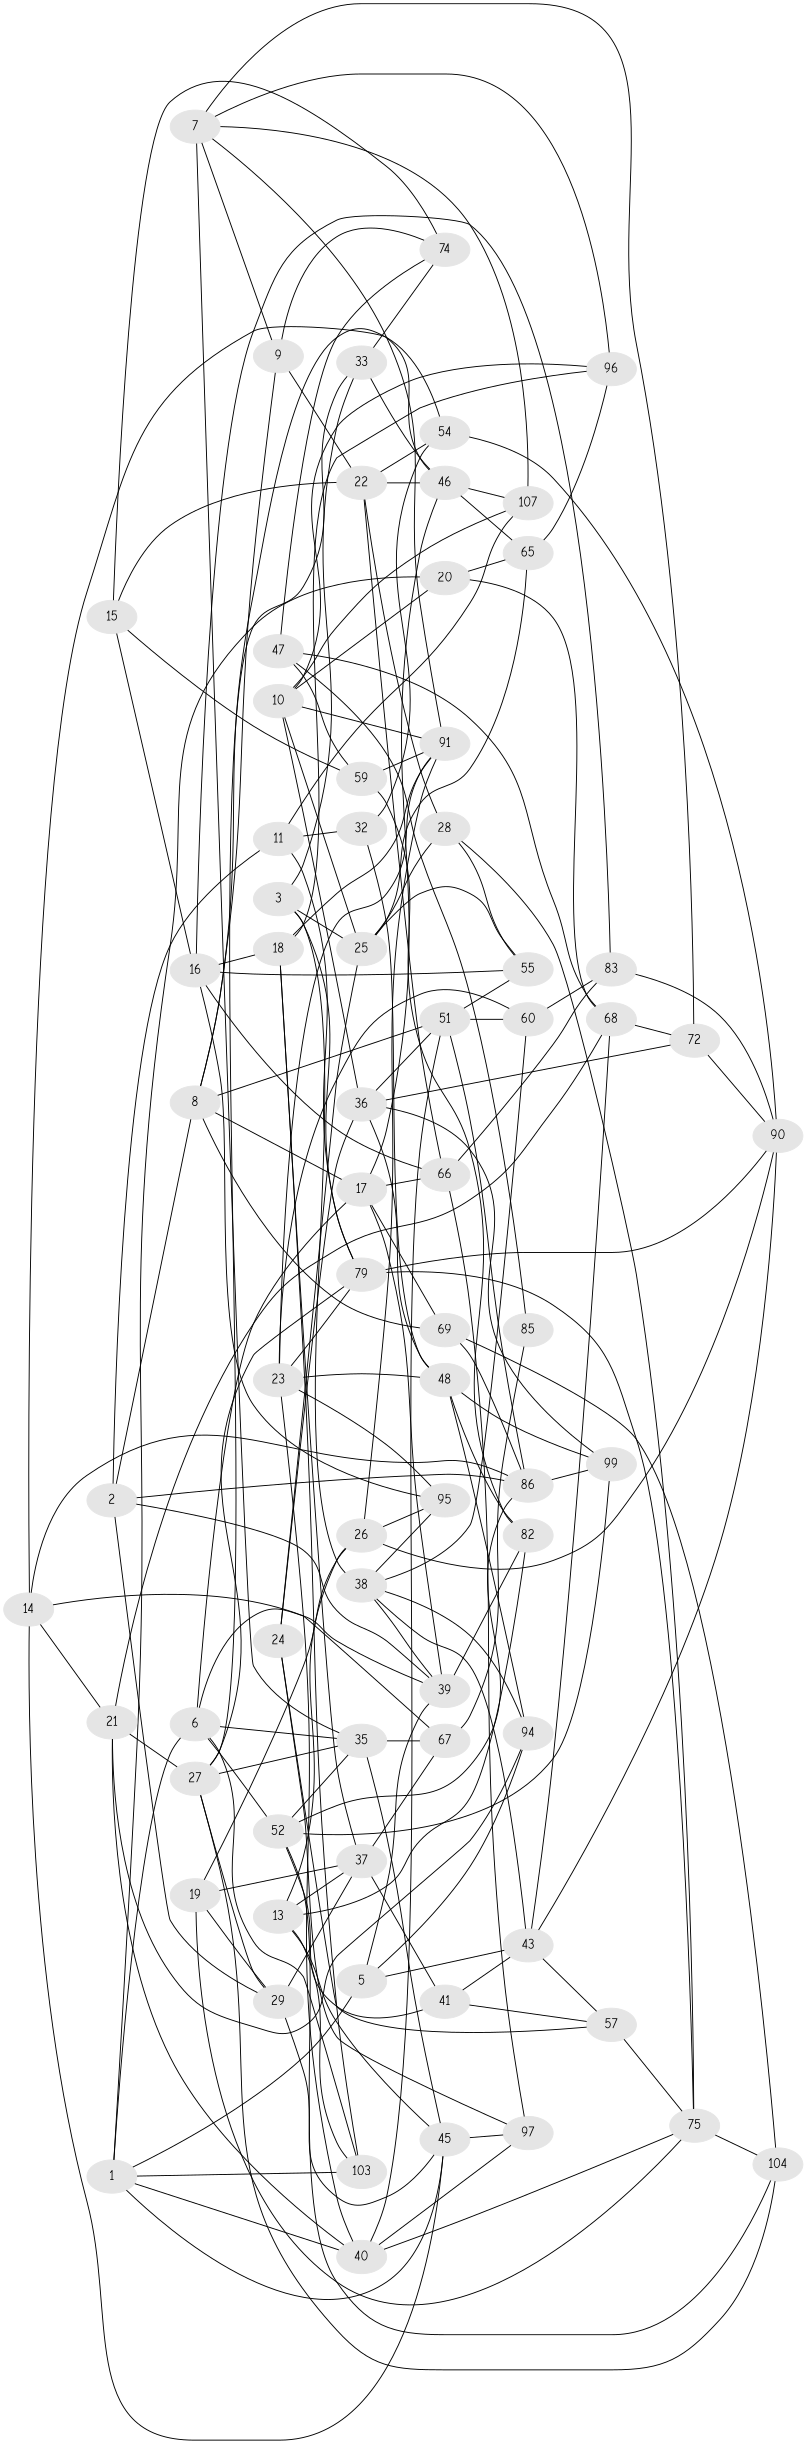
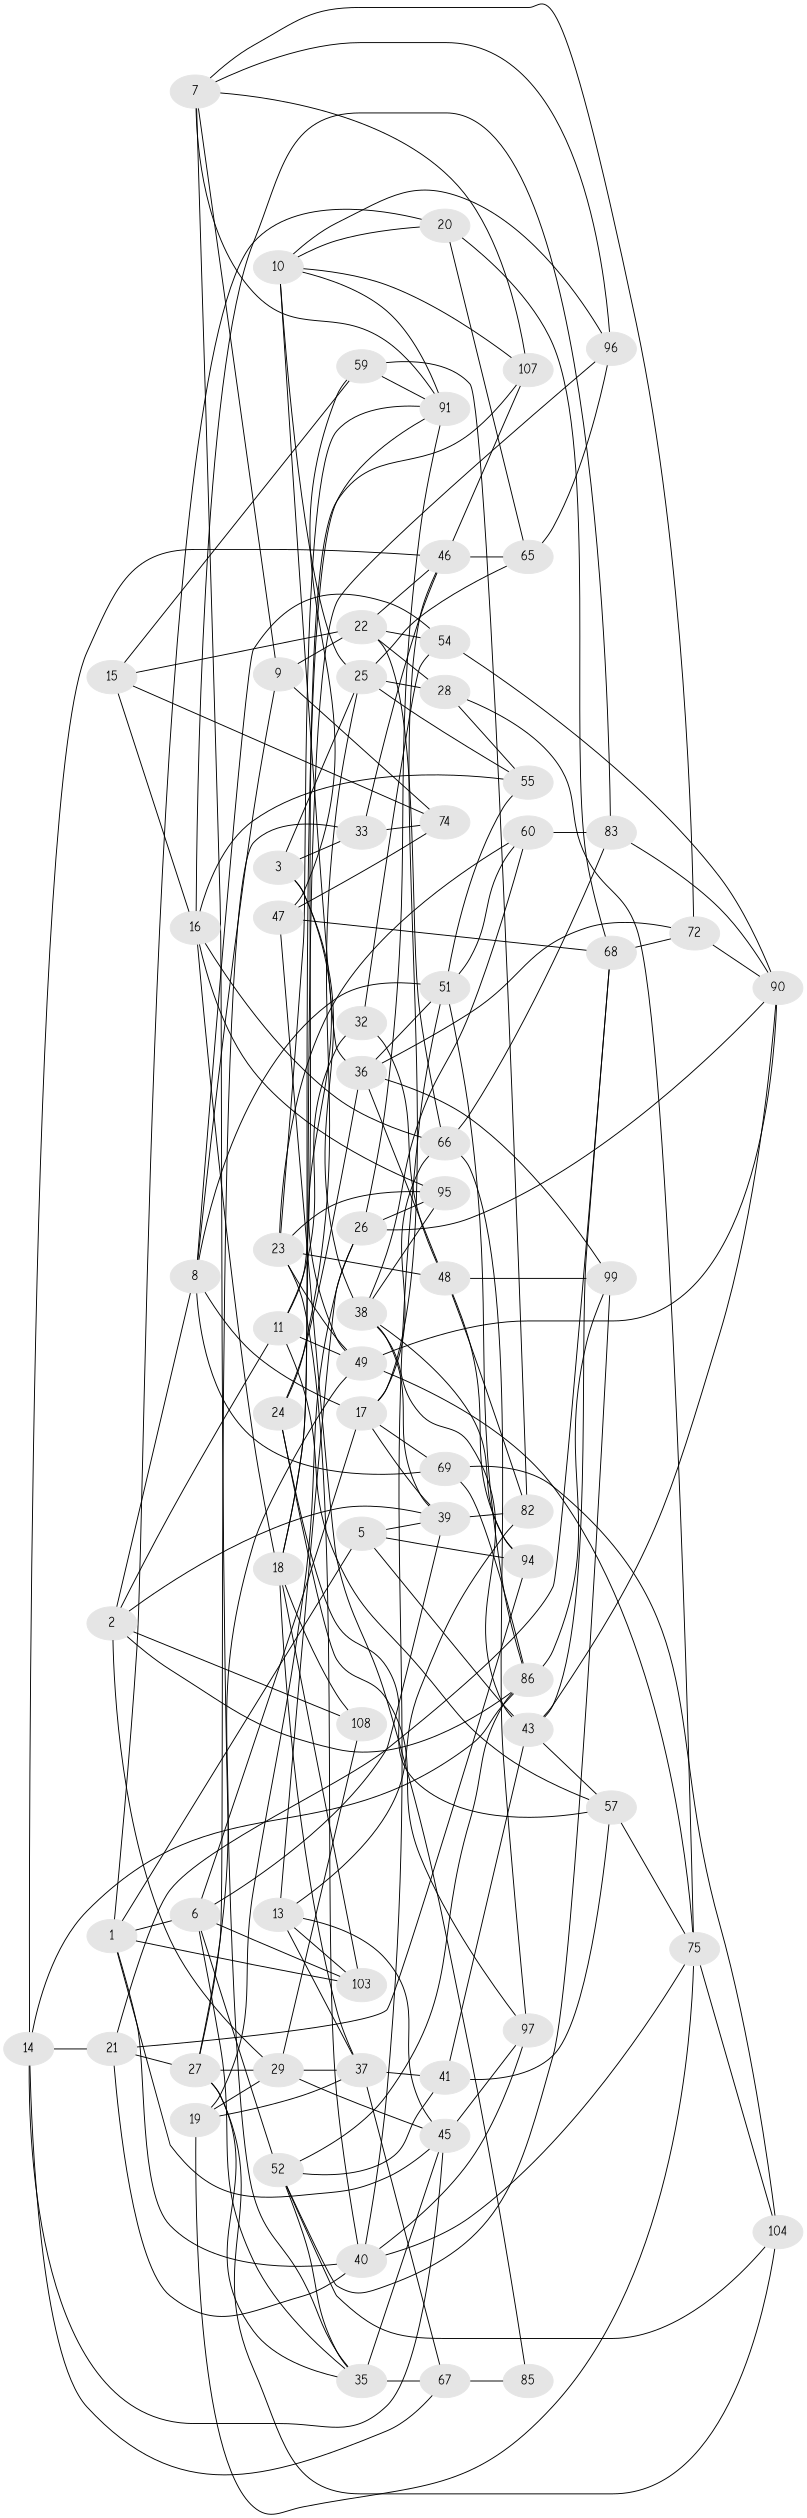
  graph {
    fontname="Comic Neue"
    rankdir=LR
    node [color=gray90 fontname="Comic Neue" style=filled]
    edge [fontname="Comic Neue"]
    1 [super="+4"]
    5
    6 [super="+81"]
    20
    40 [super="+50"]
    45 [super="+93"]
    103
    39 [super="+89"]
    43 [super="+58"]
    94
    n11 [label=52 super="+102"]
    17 [super="+52"]
    35 [super="+64"]
    65
    68 [super="+79"]
    51 [super="+63"]
    75 [super="+100"]
    97
    2 [super="+61"]
    8 [super="+80"]
    11 [super="+30"]
    29 [super="+70"]
    86 [super="+101"]
+   108
    9
    54
    69
-   49 [super="+56" label=79]
+   49 [super="+56"]
    107
    32
    57 [super="+112"]
    37 [super="+98"]
    82
    99
    25 [super="+42"]
    55
    28
    3
    33
    38 [super="+62"]
    74
    46 [super="+78"]
    95
    60
    90 [super="+111"]
    41
    104
    66 [super="+87"]
    67
    7 [super="+76"]
    72
    91 [super="+105"]
    96
    22 [super="+109"]
    10 [super="+31"]
    36 [super="+53"]
    48 [super="+77"]
    13 [super="+73"]
    26 [super="+44"]
    14 [super="+88"]
    21 [super="+71"]
    27 [super="+106"]
    85
    16 [super="+84"]
    18 [super="+34"]
    83
    15
    59
    19
    23 [super="+92"]
    24
    47 [super="+110"]
    1 -- 5
    1 -- 6
    1 -- 20
    1 -- 40
    1 -- 45
    1 -- 103
    5 -- 39
    5 -- 43
    5 -- 94
    6 -- 103
    6 -- 39
    6 -- n11
    6 -- 17
    6 -- 35
    20 -- 65
    20 -- 68
    40 -- 51
    40 -- 75
    40 -- 97
    45 -- 97
    39 -- 82
    43 -- 68
    43 -- 57
    43 -- 90
    n11 -- 35
    n11 -- 86
    n11 -- 99
    n11 -- 41
    n11 -- 104
    17 -- 39
    17 -- 69
    17 -- 46
    17 -- 66
    35 -- 45
    35 -- 67
    65 -- 96
    68 -- 72
    51 -- 86
    51 -- 55
    51 -- 60
    75 -- 104
    2 -- 39
    2 -- 8
    2 -- 11
    2 -- 29
    2 -- 86
+   2 -- 108
    8 -- 17
    8 -- 51
    8 -- 9
    8 -- 54
    8 -- 69
    11 -- 49
    11 -- 107
    11 -- 32
+   11 -- 57 [weight=2]
    29 -- 45
+   29 -- 108
    29 -- 37
    86 -- 99
    9 -- 74
    9 -- 22
    54 -- 90
    69 -- 86
    69 -- 104
    49 -- 75
    49 -- 90
    32 -- 54
    32 -- 48
    57 -- 75
    37 -- 41
    37 -- 67
    25 -- 65
    25 -- 55
    25 -- 28
    28 -- 75
    28 -- 55
    3 -- 49
    3 -- 25
    3 -- 33
    3 -- 38
    33 -- 74
    33 -- 46
    38 -- 39
    38 -- 43
    38 -- 94
    38 -- 95
    38 -- 60
    46 -- 65
    46 -- 107
    60 -- 83
    41 -- 43
    41 -- 57
    66 -- 97
    66 -- 83
    67 -- 85
    7 -- 35
    7 -- 9
    7 -- 107
    7 -- 72
    7 -- 91
    7 -- 96
    72 -- 90
    22 -- 54
    22 -- 28
    22 -- 46
    22 -- 66
    10 -- 20
    10 -- 107
    10 -- 25
    10 -- 91
    10 -- 96
    10 -- 36
    36 -- 51
    36 -- 99
    36 -- 72
    36 -- 48
    48 -- 94
    48 -- 82
    48 -- 99
    13 -- 45
    13 -- 103
    13 -- 37
    13 -- 82
    13 -- 26 [weight=2]
    26 -- 95
    26 -- 90
    26 -- 91
    14 -- 45
    14 -- 86
    14 -- 46
    14 -- 67
    14 -- 21 [weight=2]
    21 -- 40
    21 -- 94
    21 -- 68
    21 -- 27
    27 -- 35
    27 -- 29
    27 -- 49
    27 -- 33
    27 -- 104
    16 -- 55
    16 -- 95
    16 -- 66
    16 -- 18
    16 -- 83
    18 -- 103
+   18 -- 108
    18 -- 37
    18 -- 91
    18 -- 96
    83 -- 90
    15 -- 74
    15 -- 22
    15 -- 16
    15 -- 59
    59 -- 82
    59 -- 91
    19 -- 75
    19 -- 29
    19 -- 37
    19 -- 26
    23 -- 40
    23 -- 49
    23 -- 95
    23 -- 60
    23 -- 91
    23 -- 48
    24 -- 97
    24 -- 57
    24 -- 25
    24 -- 36
    47 -- 68 [weight=2]
    47 -- 74
    47 -- 85 [weight=2]
    47 -- 59
  }
